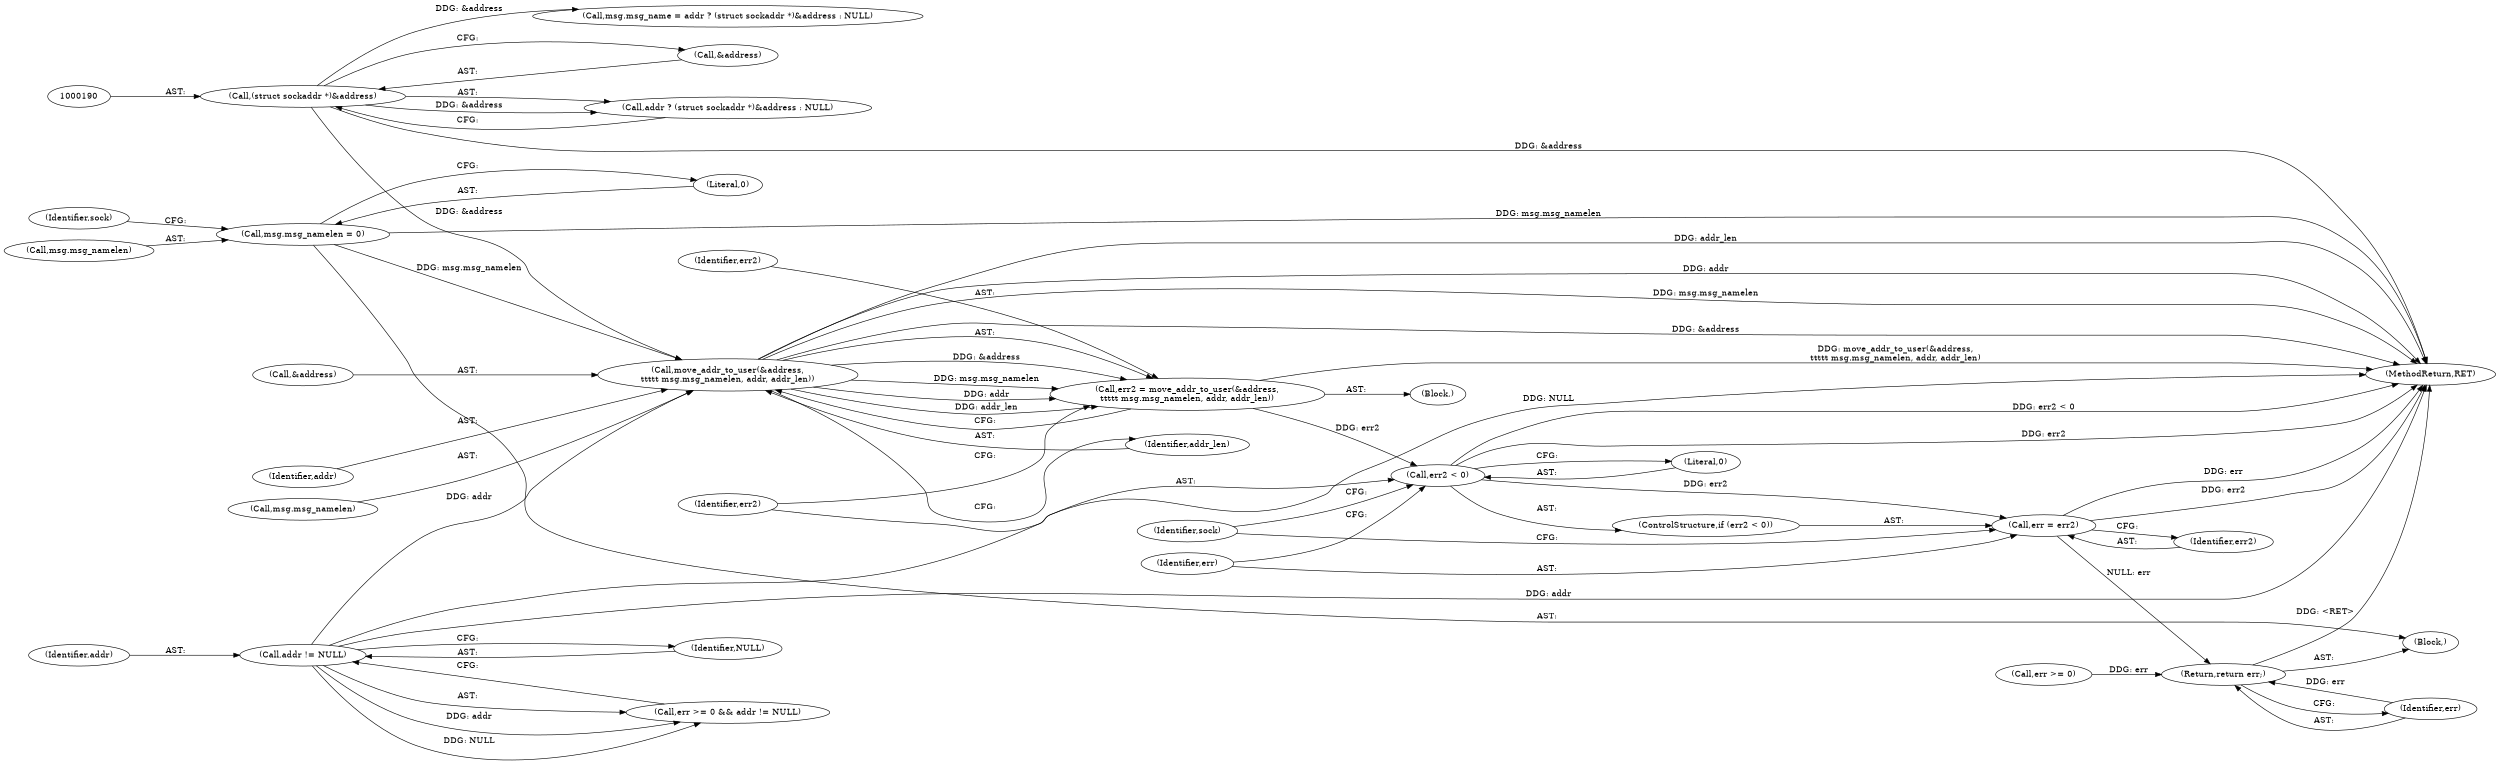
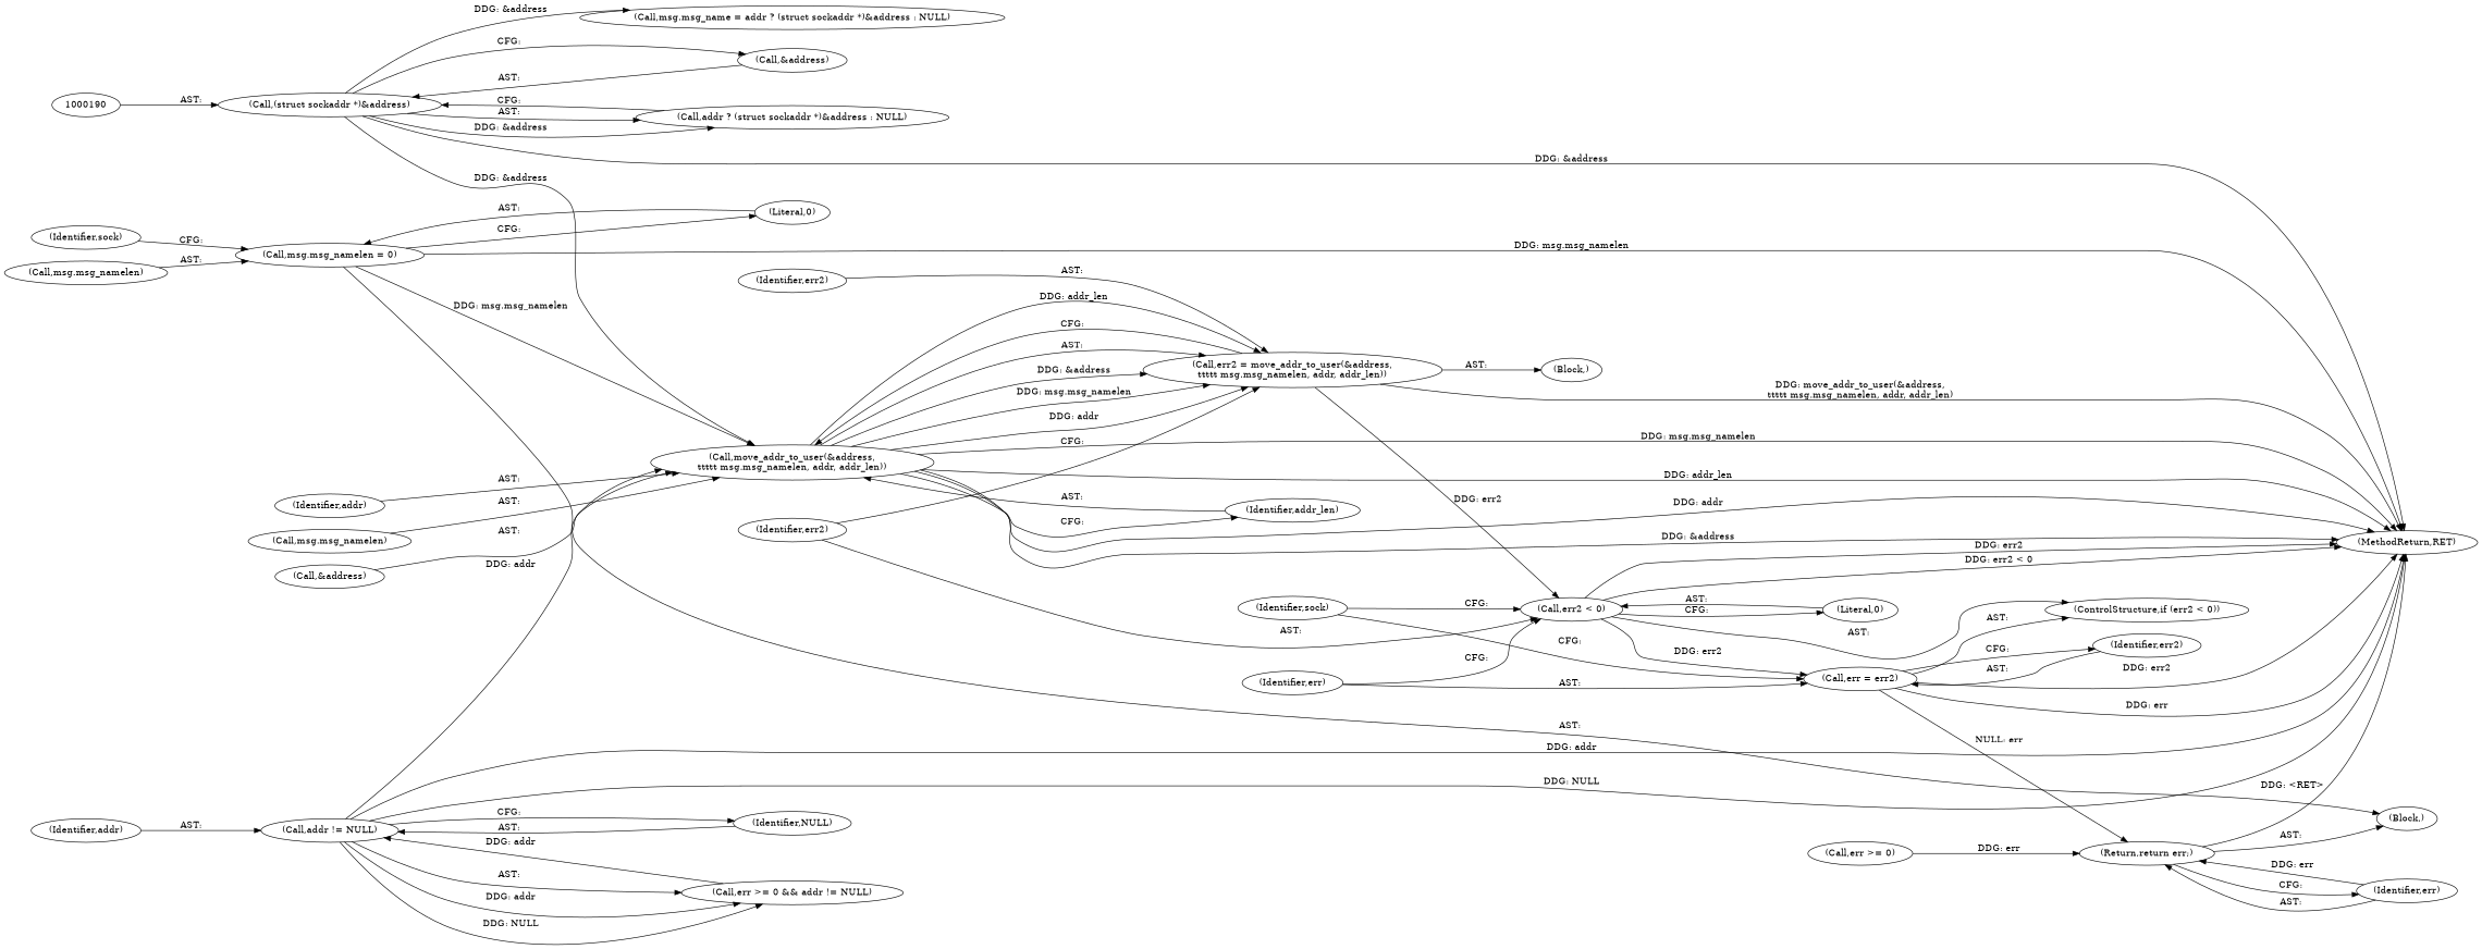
  digraph {
    rankdir=LR
    n1 [label="(Call,move_addr_to_user(&address,\n\t\t\t\t\t msg.msg_namelen, addr, addr_len))"]
    n2 [label="(Call,err2 = move_addr_to_user(&address,\n\t\t\t\t\t msg.msg_namelen, addr, addr_len))"]
    n3 [label="(Identifier,addr_len)"]
    n4 [label="(MethodReturn,RET)"]
    n5 [label="(Call,err2 < 0)"]
    n6 [label="(Block,)"]
    n7 [label="(Call,(struct sockaddr *)&address)"]
    n8 [label="(Call,&address)"]
    n9 [label="(Call,addr ? (struct sockaddr *)&address : NULL)"]
    n10 [label="(Call,msg.msg_name = addr ? (struct sockaddr *)&address : NULL)"]
    n11 [label="(Call,msg.msg_namelen = 0)"]
    n12 [label="(Literal,0)"]
    n13 [label="(Block,)"]
    n14 [label="(Call,addr != NULL)"]
    n15 [label="(Call,err >= 0 && addr != NULL)"]
    n16 [label="(Identifier,NULL)"]
    n17 [label="(Call,err = err2)"]
    n18 [label="(Literal,0)"]
    n19 [label="(ControlStructure,if (err2 < 0))"]
    n20 [label="(Return,return err;)"]
    n21 [label="(Identifier,err2)"]
    n22 [label="(Identifier,err)"]
    n23 [label="(Identifier,sock)"]
    n24 [label="(Identifier,addr)"]
    n25 [label="(Call,msg.msg_namelen)"]
    n26 [label="(Identifier,sock)"]
    n27 [label="(Identifier,err)"]
    n28 [label="(Identifier,err2)"]
    n29 [label="(Call,&address)"]
    n30 [label="(Call,msg.msg_namelen)"]
    n31 [label="(Call,err >= 0)"]
    n32 [label="(Identifier,addr)"]
    n33 [label="(Identifier,err2)"]
    1000190
    n1 -> n2 [label="AST: "]
    n1 -> n2 [label="DDG: &address"]
    n1 -> n2 [label="DDG: msg.msg_namelen"]
    n1 -> n2 [label="DDG: addr"]
    n1 -> n2 [label="DDG: addr_len"]
    n1 -> n3 [label="CFG: "]
    n1 -> n4 [label="DDG: msg.msg_namelen"]
    n1 -> n4 [label="DDG: addr_len"]
    n1 -> n4 [label="DDG: addr"]
    n1 -> n4 [label="DDG: &address"]
    n2 -> n1 [label="CFG: "]
    n2 -> n4 [label="DDG: move_addr_to_user(&address,\n\t\t\t\t\t msg.msg_namelen, addr, addr_len)"]
    n2 -> n5 [label="DDG: err2"]
    n2 -> n6 [label="AST: "]
    n3 -> n1 [label="AST: "]
    n5 -> n4 [label="DDG: err2"]
    n5 -> n4 [label="DDG: err2 < 0"]
    n5 -> n17 [label="DDG: err2"]
    n5 -> n18 [label="CFG: "]
    n5 -> n19 [label="AST: "]
    n7 -> n1 [label="DDG: &address"]
    n7 -> n4 [label="DDG: &address"]
    n7 -> n8 [label="CFG: "]
    n7 -> n9 [label="AST: "]
    n7 -> n9 [label="DDG: &address"]
    n7 -> n10 [label="DDG: &address"]
    n8 -> n7 [label="AST: "]
    n9 -> n7 [label="CFG: "]
    n11 -> n1 [label="DDG: msg.msg_namelen"]
    n11 -> n4 [label="DDG: msg.msg_namelen"]
    n11 -> n12 [label="CFG: "]
    n11 -> n13 [label="AST: "]
    n12 -> n11 [label="AST: "]
    n14 -> n1 [label="DDG: addr"]
    n14 -> n4 [label="DDG: addr"]
    n14 -> n4 [label="DDG: NULL"]
    n14 -> n15 [label="AST: "]
    n14 -> n15 [label="DDG: addr"]
    n14 -> n15 [label="DDG: NULL"]
    n14 -> n16 [label="CFG: "]
-   n15 -> n14 [label="CFG: "]
+   n15 -> n14 [label="DDG: addr"]
    n16 -> n14 [label="AST: "]
    n17 -> n4 [label="DDG: err"]
    n17 -> n4 [label="DDG: err2"]
-   n19 -> n17 [label="AST: "]
+   n17 -> n19 [label="AST: "]
    n17 -> n20 [label="NULL: err"]
    n17 -> n21 [label="CFG: "]
    n18 -> n5 [label="AST: "]
    n20 -> n4 [label="DDG: <RET>"]
    n20 -> n13 [label="AST: "]
    n20 -> n22 [label="CFG: "]
    n21 -> n17 [label="AST: "]
    n22 -> n20 [label="AST: "]
    n22 -> n20 [label="DDG: err"]
    n23 -> n5 [label="CFG: "]
    n23 -> n17 [label="CFG: "]
    n24 -> n14 [label="AST: "]
    n25 -> n1 [label="AST: "]
    n26 -> n11 [label="CFG: "]
    n27 -> n5 [label="CFG: "]
    n27 -> n17 [label="AST: "]
    n28 -> n2 [label="CFG: "]
    n28 -> n5 [label="AST: "]
    n29 -> n1 [label="AST: "]
    n30 -> n11 [label="AST: "]
    n31 -> n20 [label="DDG: err"]
    n32 -> n1 [label="AST: "]
    n33 -> n2 [label="AST: "]
    1000190 -> n7 [label="AST: "]
  }
